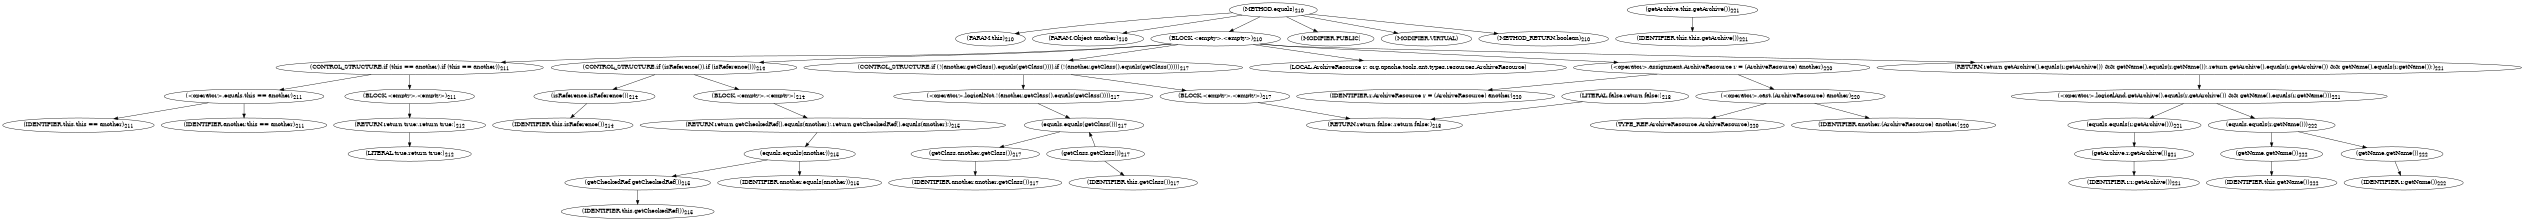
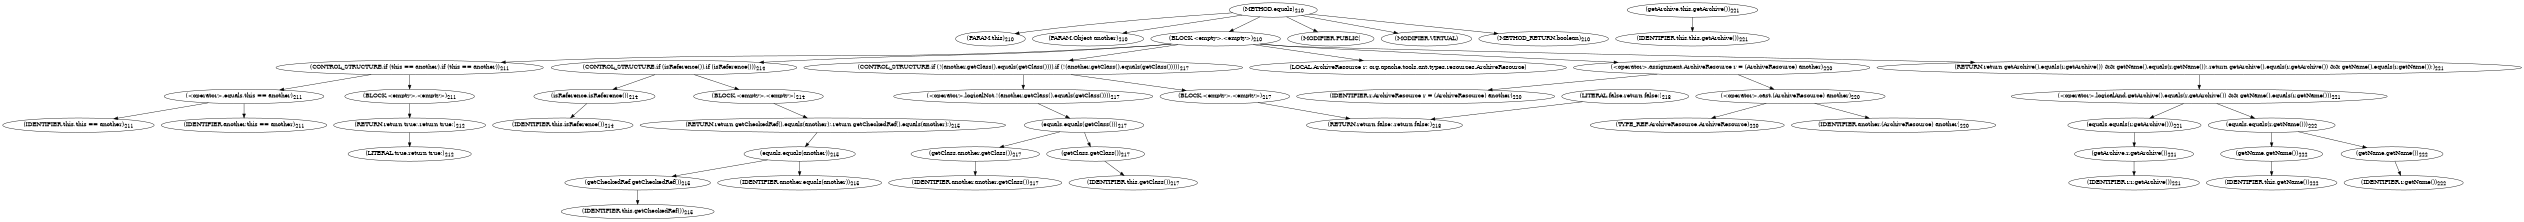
  digraph {
    n1 [label=<(METHOD,equals)<SUB>210</SUB>>]
    n2 [label=<(PARAM,this)<SUB>210</SUB>>]
    n3 [label=<(PARAM,Object another)<SUB>210</SUB>>]
    n4 [label=<(BLOCK,&lt;empty&gt;,&lt;empty&gt;)<SUB>210</SUB>>]
    n5 [label=<(MODIFIER,PUBLIC)>]
    n6 [label=<(MODIFIER,VIRTUAL)>]
    n7 [label=<(METHOD_RETURN,boolean)<SUB>210</SUB>>]
    n8 [label=<(CONTROL_STRUCTURE,if (this == another),if (this == another))<SUB>211</SUB>>]
    n9 [label=<(CONTROL_STRUCTURE,if (isReference()),if (isReference()))<SUB>214</SUB>>]
    n10 [label=<(CONTROL_STRUCTURE,if (!(another.getClass().equals(getClass()))),if (!(another.getClass().equals(getClass()))))<SUB>217</SUB>>]
    n11 [label=<(LOCAL,ArchiveResource r: org.apache.tools.ant.types.resources.ArchiveResource)>]
    n12 [label=<(&lt;operator&gt;.assignment,ArchiveResource r = (ArchiveResource) another)<SUB>220</SUB>>]
    n13 [label=<(RETURN,return getArchive().equals(r.getArchive()) &amp;&amp; getName().equals(r.getName());,return getArchive().equals(r.getArchive()) &amp;&amp; getName().equals(r.getName());)<SUB>221</SUB>>]
    n14 [label=<(&lt;operator&gt;.equals,this == another)<SUB>211</SUB>>]
    n15 [label=<(BLOCK,&lt;empty&gt;,&lt;empty&gt;)<SUB>211</SUB>>]
    n16 [label=<(isReference,isReference())<SUB>214</SUB>>]
    n17 [label=<(BLOCK,&lt;empty&gt;,&lt;empty&gt;)<SUB>214</SUB>>]
    n18 [label=<(&lt;operator&gt;.logicalNot,!(another.getClass().equals(getClass())))<SUB>217</SUB>>]
    n19 [label=<(BLOCK,&lt;empty&gt;,&lt;empty&gt;)<SUB>217</SUB>>]
    n20 [label=<(IDENTIFIER,r,ArchiveResource r = (ArchiveResource) another)<SUB>220</SUB>>]
    n21 [label=<(&lt;operator&gt;.cast,(ArchiveResource) another)<SUB>220</SUB>>]
    n22 [label=<(&lt;operator&gt;.logicalAnd,getArchive().equals(r.getArchive()) &amp;&amp; getName().equals(r.getName()))<SUB>221</SUB>>]
    n23 [label=<(IDENTIFIER,this,this == another)<SUB>211</SUB>>]
    n24 [label=<(IDENTIFIER,another,this == another)<SUB>211</SUB>>]
    n25 [label=<(RETURN,return true;,return true;)<SUB>212</SUB>>]
    n26 [label=<(LITERAL,true,return true;)<SUB>212</SUB>>]
    n27 [label=<(IDENTIFIER,this,isReference())<SUB>214</SUB>>]
    n28 [label=<(RETURN,return getCheckedRef().equals(another);,return getCheckedRef().equals(another);)<SUB>215</SUB>>]
    n29 [label=<(equals,equals(another))<SUB>215</SUB>>]
    n30 [label=<(getCheckedRef,getCheckedRef())<SUB>215</SUB>>]
    n31 [label=<(IDENTIFIER,another,equals(another))<SUB>215</SUB>>]
    n32 [label=<(IDENTIFIER,this,getCheckedRef())<SUB>215</SUB>>]
    n33 [label=<(equals,equals(getClass()))<SUB>217</SUB>>]
    n34 [label=<(RETURN,return false;,return false;)<SUB>218</SUB>>]
    n35 [label=<(getClass,another.getClass())<SUB>217</SUB>>]
    n36 [label=<(getClass,getClass())<SUB>217</SUB>>]
    n37 [label=<(IDENTIFIER,another,another.getClass())<SUB>217</SUB>>]
    n38 [label=<(IDENTIFIER,this,getClass())<SUB>217</SUB>>]
    n39 [label=<(LITERAL,false,return false;)<SUB>218</SUB>>]
    n40 [label=<(TYPE_REF,ArchiveResource,ArchiveResource)<SUB>220</SUB>>]
    n41 [label=<(IDENTIFIER,another,(ArchiveResource) another)<SUB>220</SUB>>]
    n42 [label=<(equals,equals(r.getArchive()))<SUB>221</SUB>>]
    n43 [label=<(equals,equals(r.getName()))<SUB>222</SUB>>]
-   n44 [label=<(getArchive,r.getArchive())<SUB>821</SUB>>]
+   n44 [label=<(getArchive,r.getArchive())<SUB>221</SUB>>]
    n45 [label=<(getName,getName())<SUB>222</SUB>>]
    n46 [label=<(getName,getName())<SUB>222</SUB>>]
    n47 [label=<(getArchive,this.getArchive())<SUB>221</SUB>>]
    n48 [label=<(IDENTIFIER,this,this.getArchive())<SUB>221</SUB>>]
    n49 [label=<(IDENTIFIER,r,r.getArchive())<SUB>221</SUB>>]
    n50 [label=<(IDENTIFIER,this,getName())<SUB>222</SUB>>]
    n51 [label=<(IDENTIFIER,r,getName())<SUB>222</SUB>>]
    n1 -> n2
    n1 -> n3
    n1 -> n4
    n1 -> n5
    n1 -> n6
    n1 -> n7
    n4 -> n8
    n4 -> n9
    n4 -> n10
    n4 -> n11
    n4 -> n12
    n4 -> n13
    n8 -> n14
    n8 -> n15
    n9 -> n16
    n9 -> n17
    n10 -> n18
    n10 -> n19
    n12 -> n20
    n12 -> n21
    n13 -> n22
    n14 -> n23
    n14 -> n24
    n15 -> n25
    n16 -> n27
    n17 -> n28
    n18 -> n33
    n19 -> n34
    n21 -> n40
    n21 -> n41
    n22 -> n42
    n22 -> n43
    n25 -> n26
    n28 -> n29
    n29 -> n30
    n29 -> n31
    n30 -> n32
    n33 -> n35
-   n36 -> n33
+   n33 -> n36
    n35 -> n37
    n36 -> n38
    n39 -> n34
    n42 -> n44
    n43 -> n45
    n43 -> n46
    n44 -> n49
    n45 -> n50
    n46 -> n51
    n47 -> n48
  }
